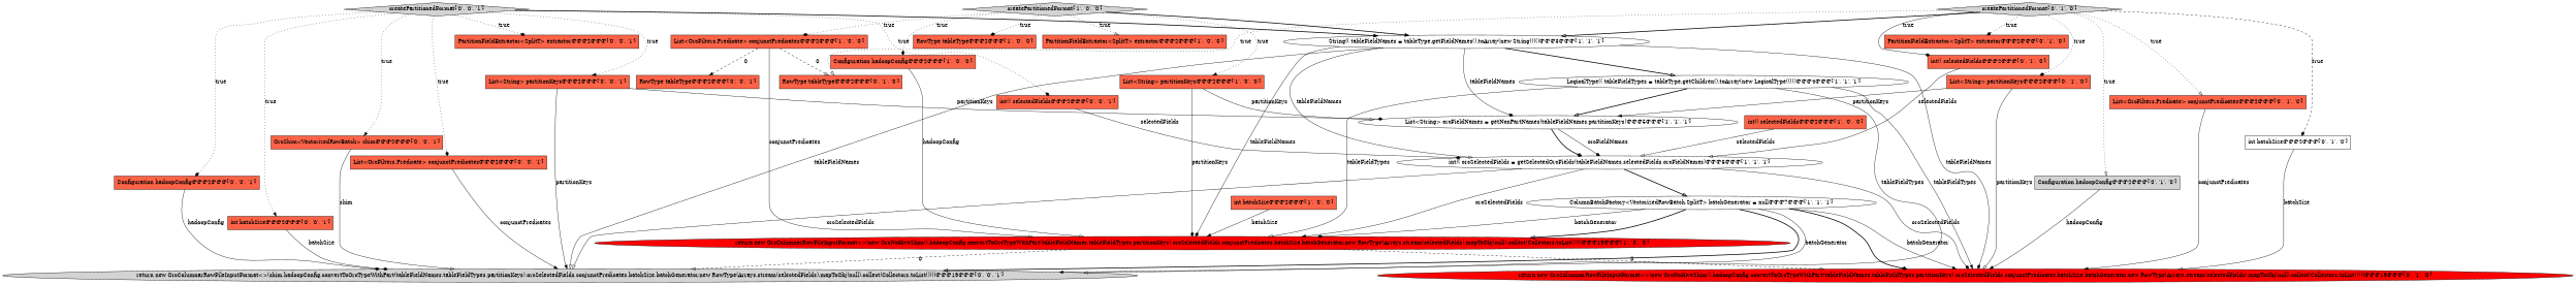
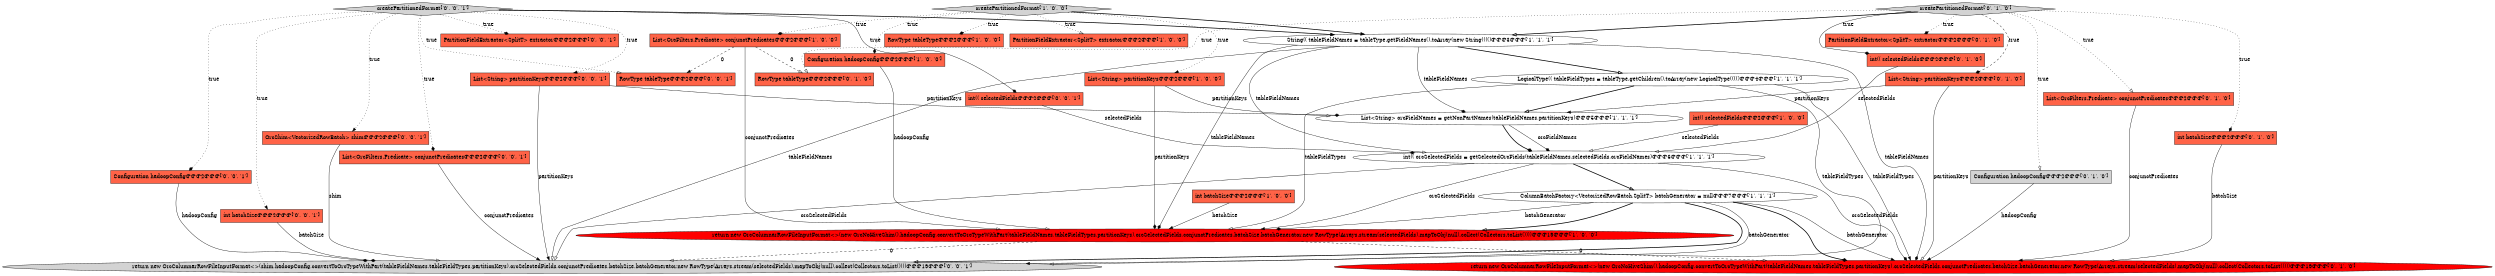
  digraph {
    node [fillcolor=tomato shape=box style=filled]
    edge [arrowhead=onormal style=solid]
    n1 [fillcolor=white label="ColumnBatchFactory<VectorizedRowBatch,SplitT> batchGenerator = null@@@7@@@['1', '1', '1']" shape=ellipse]
    n2 [fillcolor=red label="return new OrcColumnarRowFileInputFormat<>(new OrcNoHiveShim(),hadoopConfig,convertToOrcTypeWithPart(tableFieldNames,tableFieldTypes,partitionKeys),orcSelectedFields,conjunctPredicates,batchSize,batchGenerator,new RowType(Arrays.stream(selectedFields).mapToObj(null).collect(Collectors.toList())))@@@19@@@['1', '0', '0']" shape=ellipse]
    n3 [fillcolor=lightgray label="return new OrcColumnarRowFileInputFormat<>(shim,hadoopConfig,convertToOrcTypeWithPart(tableFieldNames,tableFieldTypes,partitionKeys),orcSelectedFields,conjunctPredicates,batchSize,batchGenerator,new RowType(Arrays.stream(selectedFields).mapToObj(null).collect(Collectors.toList())))@@@19@@@['0', '0', '1']" shape=ellipse]
    n4 [fillcolor=red label="return new OrcColumnarRowFileInputFormat<>(new OrcNoHiveShim(),hadoopConfig,convertToOrcTypeWithPart(tableFieldNames,tableFieldTypes,partitionKeys),orcSelectedFields,conjunctPredicates,batchSize,batchGenerator,new RowType(Arrays.stream(selectedFields).mapToObj(null).collect(Collectors.toList())))@@@19@@@['0', '1', '0']" shape=ellipse]
    n5 [fillcolor=white label="LogicalType(( tableFieldTypes = tableType.getChildren().toArray(new LogicalType(((()@@@4@@@['1', '1', '1']" shape=ellipse]
    n6 [fillcolor=white label="List<String> orcFieldNames = getNonPartNames(tableFieldNames,partitionKeys)@@@5@@@['1', '1', '1']" shape=ellipse]
    n7 [fillcolor=white label="int(( orcSelectedFields = getSelectedOrcFields(tableFieldNames,selectedFields,orcFieldNames)@@@6@@@['1', '1', '1']" shape=ellipse]
    n8 [label="RowType tableType@@@2@@@['0', '0', '1']"]
    n9 [label="int(( selectedFields@@@2@@@['0', '0', '1']"]
    n10 [label="RowType tableType@@@2@@@['0', '1', '0']"]
    n11 [label="int batchSize@@@2@@@['0', '0', '1']"]
    n12 [label="List<String> partitionKeys@@@2@@@['1', '0', '0']"]
    n13 [label="List<OrcFilters.Predicate> conjunctPredicates@@@2@@@['0', '1', '0']"]
    n14 [label="int batchSize@@@2@@@['1', '0', '0']"]
    n15 [label="int(( selectedFields@@@2@@@['0', '1', '0']"]
    n16 [label="PartitionFieldExtractor<SplitT> extractor@@@2@@@['0', '0', '1']"]
    n17 [label="int(( selectedFields@@@2@@@['1', '0', '0']"]
    n18 [label="List<String> partitionKeys@@@2@@@['0', '1', '0']"]
-   n19 [fillcolor=white label="int batchSize@@@2@@@['0', '1', '0']"]
+   n19 [label="int batchSize@@@2@@@['0', '1', '0']"]
    n20 [label="Configuration hadoopConfig@@@2@@@['1', '0', '0']"]
    n21 [label="RowType tableType@@@2@@@['1', '0', '0']"]
    n22 [label="PartitionFieldExtractor<SplitT> extractor@@@2@@@['0', '1', '0']"]
    n23 [label="OrcShim<VectorizedRowBatch> shim@@@2@@@['0', '0', '1']"]
    n24 [label="List<String> partitionKeys@@@2@@@['0', '0', '1']"]
    n25 [fillcolor=lightgray label="createPartitionedFormat['1', '0', '0']" shape=diamond]
    n26 [fillcolor=white label="String(( tableFieldNames = tableType.getFieldNames().toArray(new String(((()@@@3@@@['1', '1', '1']" shape=ellipse]
    n27 [label="PartitionFieldExtractor<SplitT> extractor@@@2@@@['1', '0', '0']"]
    n28 [label="List<OrcFilters.Predicate> conjunctPredicates@@@2@@@['1', '0', '0']"]
    n29 [fillcolor=lightgray label="createPartitionedFormat['0', '0', '1']" shape=diamond]
    n30 [label="List<OrcFilters.Predicate> conjunctPredicates@@@2@@@['0', '0', '1']"]
    n31 [label="Configuration hadoopConfig@@@2@@@['0', '0', '1']"]
    n32 [fillcolor=lightgray label="Configuration hadoopConfig@@@2@@@['0', '1', '0']"]
    n33 [fillcolor=lightgray label="createPartitionedFormat['0', '1', '0']" shape=diamond]
    n1 -> n2 [arrowhead=diamond label=batchGenerator]
    n1 -> n2 [style=bold]
    n1 -> n3 [style=bold]
    n1 -> n3 [label=batchGenerator]
    n1 -> n4 [arrowhead=diamond style=bold]
    n1 -> n4 [arrowhead=normal label=batchGenerator]
    n2 -> n3 [label=0 style=dashed]
    n2 -> n4 [label=0 style=dashed]
    n5 -> n2 [label=tableFieldTypes]
    n5 -> n3 [arrowhead=normal label=tableFieldTypes]
    n5 -> n4 [arrowhead=normal label=tableFieldTypes]
    n5 -> n6 [style=bold]
    n6 -> n7 [arrowhead=diamond label=orcFieldNames]
    n6 -> n7 [arrowhead=diamond style=bold]
    n7 -> n1 [style=bold]
    n7 -> n2 [arrowhead=normal label=orcSelectedFields]
    n7 -> n3 [label=orcSelectedFields]
    n7 -> n4 [arrowhead=diamond label=orcSelectedFields]
    n9 -> n7 [arrowhead=diamond label=selectedFields]
    n11 -> n3 [arrowhead=diamond label=batchSize]
    n12 -> n2 [arrowhead=diamond label=partitionKeys]
    n12 -> n6 [label=partitionKeys]
    n13 -> n4 [arrowhead=normal label=conjunctPredicates]
    n14 -> n2 [arrowhead=normal label=batchSize]
    n15 -> n7 [label=selectedFields]
    n17 -> n7 [label=selectedFields]
    n18 -> n4 [label=partitionKeys]
    n18 -> n6 [arrowhead=normal label=partitionKeys]
    n19 -> n4 [label=batchSize]
    n20 -> n2 [label=hadoopConfig]
    n23 -> n3 [label=shim]
    n24 -> n3 [arrowhead=normal label=partitionKeys]
    n24 -> n6 [arrowhead=diamond label=partitionKeys]
    n25 -> n12 [arrowhead=normal label=true style=dotted]
    n25 -> n20 [arrowhead=diamond label=true style=dotted]
    n25 -> n21 [arrowhead=diamond label=true style=dotted]
    n25 -> n26 [arrowhead=normal style=bold]
    n25 -> n27 [label=true style=dotted]
    n25 -> n28 [arrowhead=diamond label=true style=dotted]
    n26 -> n2 [arrowhead=diamond label=tableFieldNames]
    n26 -> n3 [label=tableFieldNames]
    n26 -> n4 [arrowhead=diamond label=tableFieldNames]
    n26 -> n5 [style=bold]
    n26 -> n6 [arrowhead=diamond label=tableFieldNames]
    n26 -> n7 [label=tableFieldNames]
    n28 -> n2 [label=conjunctPredicates]
    n28 -> n8 [arrowhead=normal label=0 style=dashed]
    n28 -> n10 [label=0 style=dashed]
-   n29 -> n9 [arrowhead=diamond label=true style=dotted]
+   n29 -> n8 [label=true style=dotted]
+   n29 -> n9 [arrowhead=diamond label=true]
    n29 -> n11 [arrowhead=normal label=true style=dotted]
    n29 -> n16 [arrowhead=diamond label=true style=dotted]
    n29 -> n23 [arrowhead=normal label=true style=dotted]
    n29 -> n24 [arrowhead=normal label=true style=dotted]
    n29 -> n26 [arrowhead=normal style=bold]
    n29 -> n30 [arrowhead=diamond label=true style=dotted]
    n29 -> n31 [arrowhead=diamond label=true style=dotted]
    n30 -> n3 [arrowhead=normal label=conjunctPredicates]
    n31 -> n3 [arrowhead=diamond label=hadoopConfig]
    n32 -> n4 [arrowhead=normal label=hadoopConfig]
    n33 -> n10 [label=true style=dotted]
    n33 -> n13 [label=true style=dotted]
    n33 -> n15 [arrowhead=diamond label=true]
-   n33 -> n18 [arrowhead=diamond label=true style=dotted]
-   n33 -> n19 [arrowhead=diamond label=true style=dashed]
+   n33 -> n18 [arrowhead=diamond label=true style=dashed]
+   n33 -> n19 [arrowhead=diamond label=true style=dotted]
    n33 -> n22 [arrowhead=diamond label=true style=dotted]
    n33 -> n26 [style=bold]
    n33 -> n32 [label=true style=dotted]
  }
